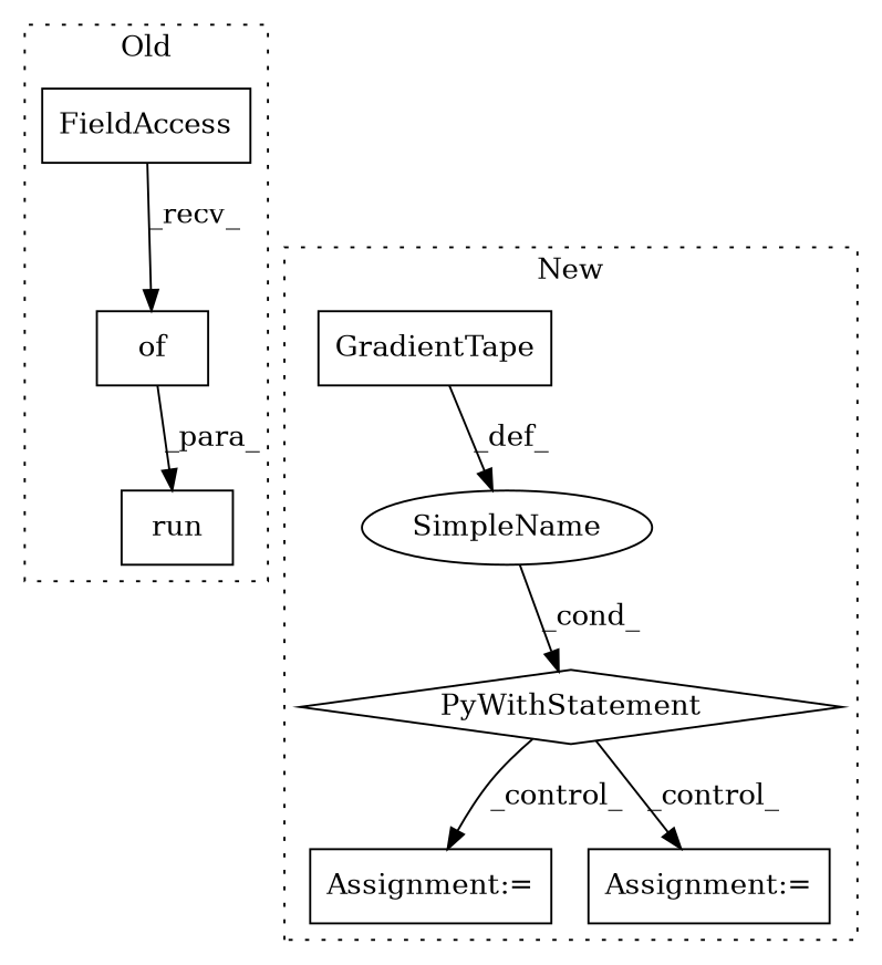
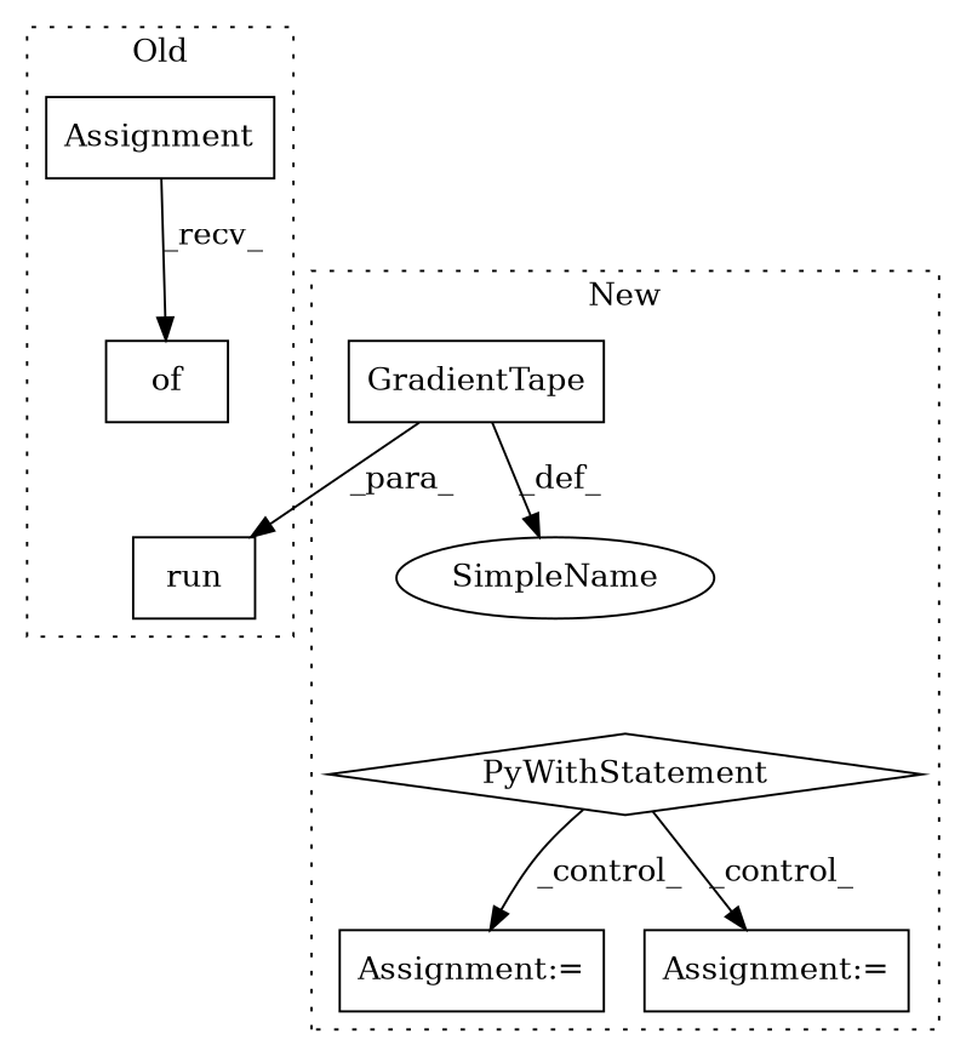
  digraph {
    node [a=32 shape=box]
    n1 [l="4,1" label=run s="2076,2183"]
-   n2 [a=22 l=9 label=FieldAccess s=2066]
+   n2 [a=22 l=9 label=Assignment s=2066]
    n3 [l="3,1" label=of s="2120,2182"]
    n4 [l=14 label=GradientTape s=1678]
    n5 [a=7 l=4 label="Assignment:=" s=1706]
    n6 [a=42 label=SimpleName shape=ellipse]
    n7 [a=104 l="10,2" label=PyWithStatement s="1657,1692" shape=diamond]
    n8 [a=7 l=1 label="Assignment:=" s=1725]
    subgraph cluster_1 {
      label=Old
      style=dotted
      n1
      n2
      n3
    }
    subgraph cluster_2 {
      label=New
      style=dotted
      n4
      n5
      n6
      n7
      n8
    }
    n2 -> n3 [label=_recv_]
-   n3 -> n1 [label=_para_]
+   n4 -> n1 [label=_para_]
    n4 -> n6 [label=_def_]
-   n6 -> n7 [label=_cond_]
    n7 -> n5 [label=_control_]
    n7 -> n8 [label=_control_]
  }
